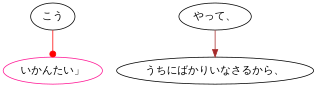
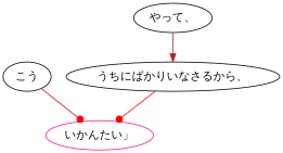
  digraph {
    fontname="Comic Neue"
    node [color=black fontname="Comic Neue"]
    edge [arrowhead=dot color=red fontname="Comic Neue"]
    n1 [label="こう"]
    n2 [color=deeppink label="いかんたい」"]
    n3 [label="やって、"]
    n4 [label="うちにばかりいなさるから、"]
    n1 -> n2
    n3 -> n4 [arrowhead=normal color=brown]
+   n4 -> n2
  }
